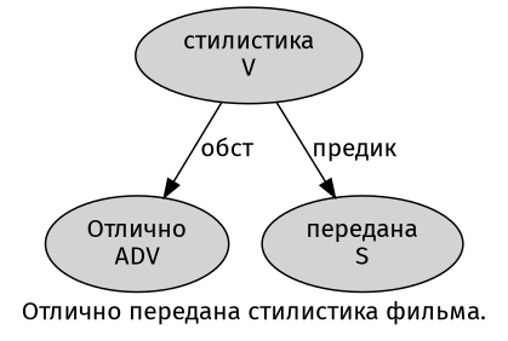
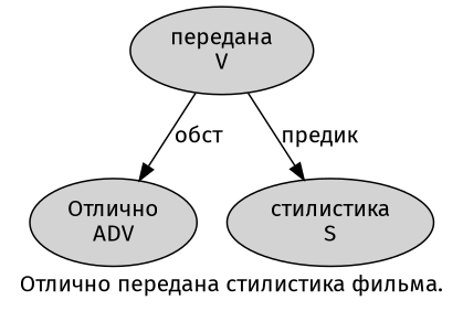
  digraph {
    fontname="Fira Sans"
    label="Отлично передана стилистика фильма."
    node [fillcolor=lightgray fontname="Fira Sans" penwidth=1 shape=ellipse style=filled]
    edge [fontname="Fira Sans"]
    n1 [label="Отлично\nADV"]
-   n2 [label="стилистика\nV"]
-   n3 [label="передана\nS"]
+   n2 [label="передана\nV"]
+   n3 [label="стилистика\nS"]
    n2 -> n1 [label="обст"]
    n2 -> n3 [label="предик"]
  }
